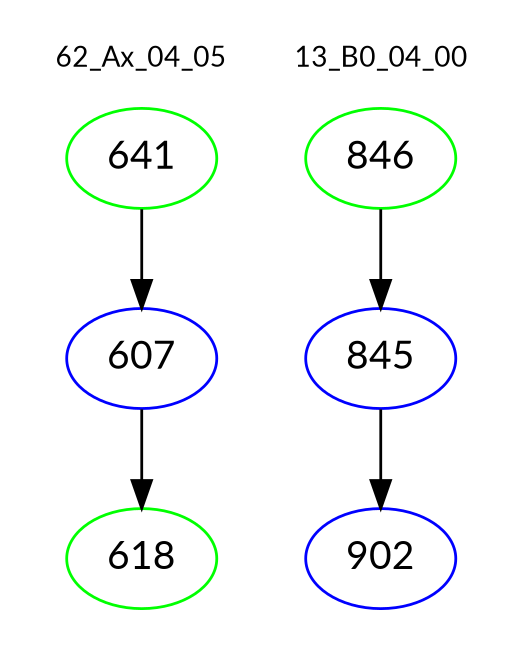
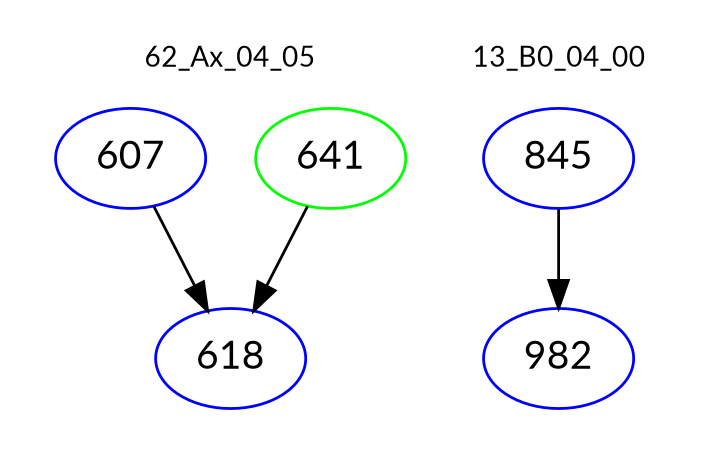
  digraph {
    fontname=Lato
    node [color=blue fontname=Lato]
    edge [color=black fontname=Lato]
    n1 [color=green label=641]
    n2 [label=607]
-   n3 [color=green label=618]
-   n4 [color=green label=846]
+   n3 [label=618]
    n5 [label=845]
-   n6 [label=902]
+   n6 [label=982]
    subgraph cluster_1 {
      color=white
      fontsize=10
      label="62_Ax_04_05"
      n1
      n2
      n3
    }
    subgraph cluster_2 {
      color=white
      fontsize=10
      label="13_B0_04_00"
-     n4
      n5
      n6
    }
-   n1 -> n2
+   n1 -> n3
    n2 -> n3
-   n4 -> n5
    n5 -> n6
  }
